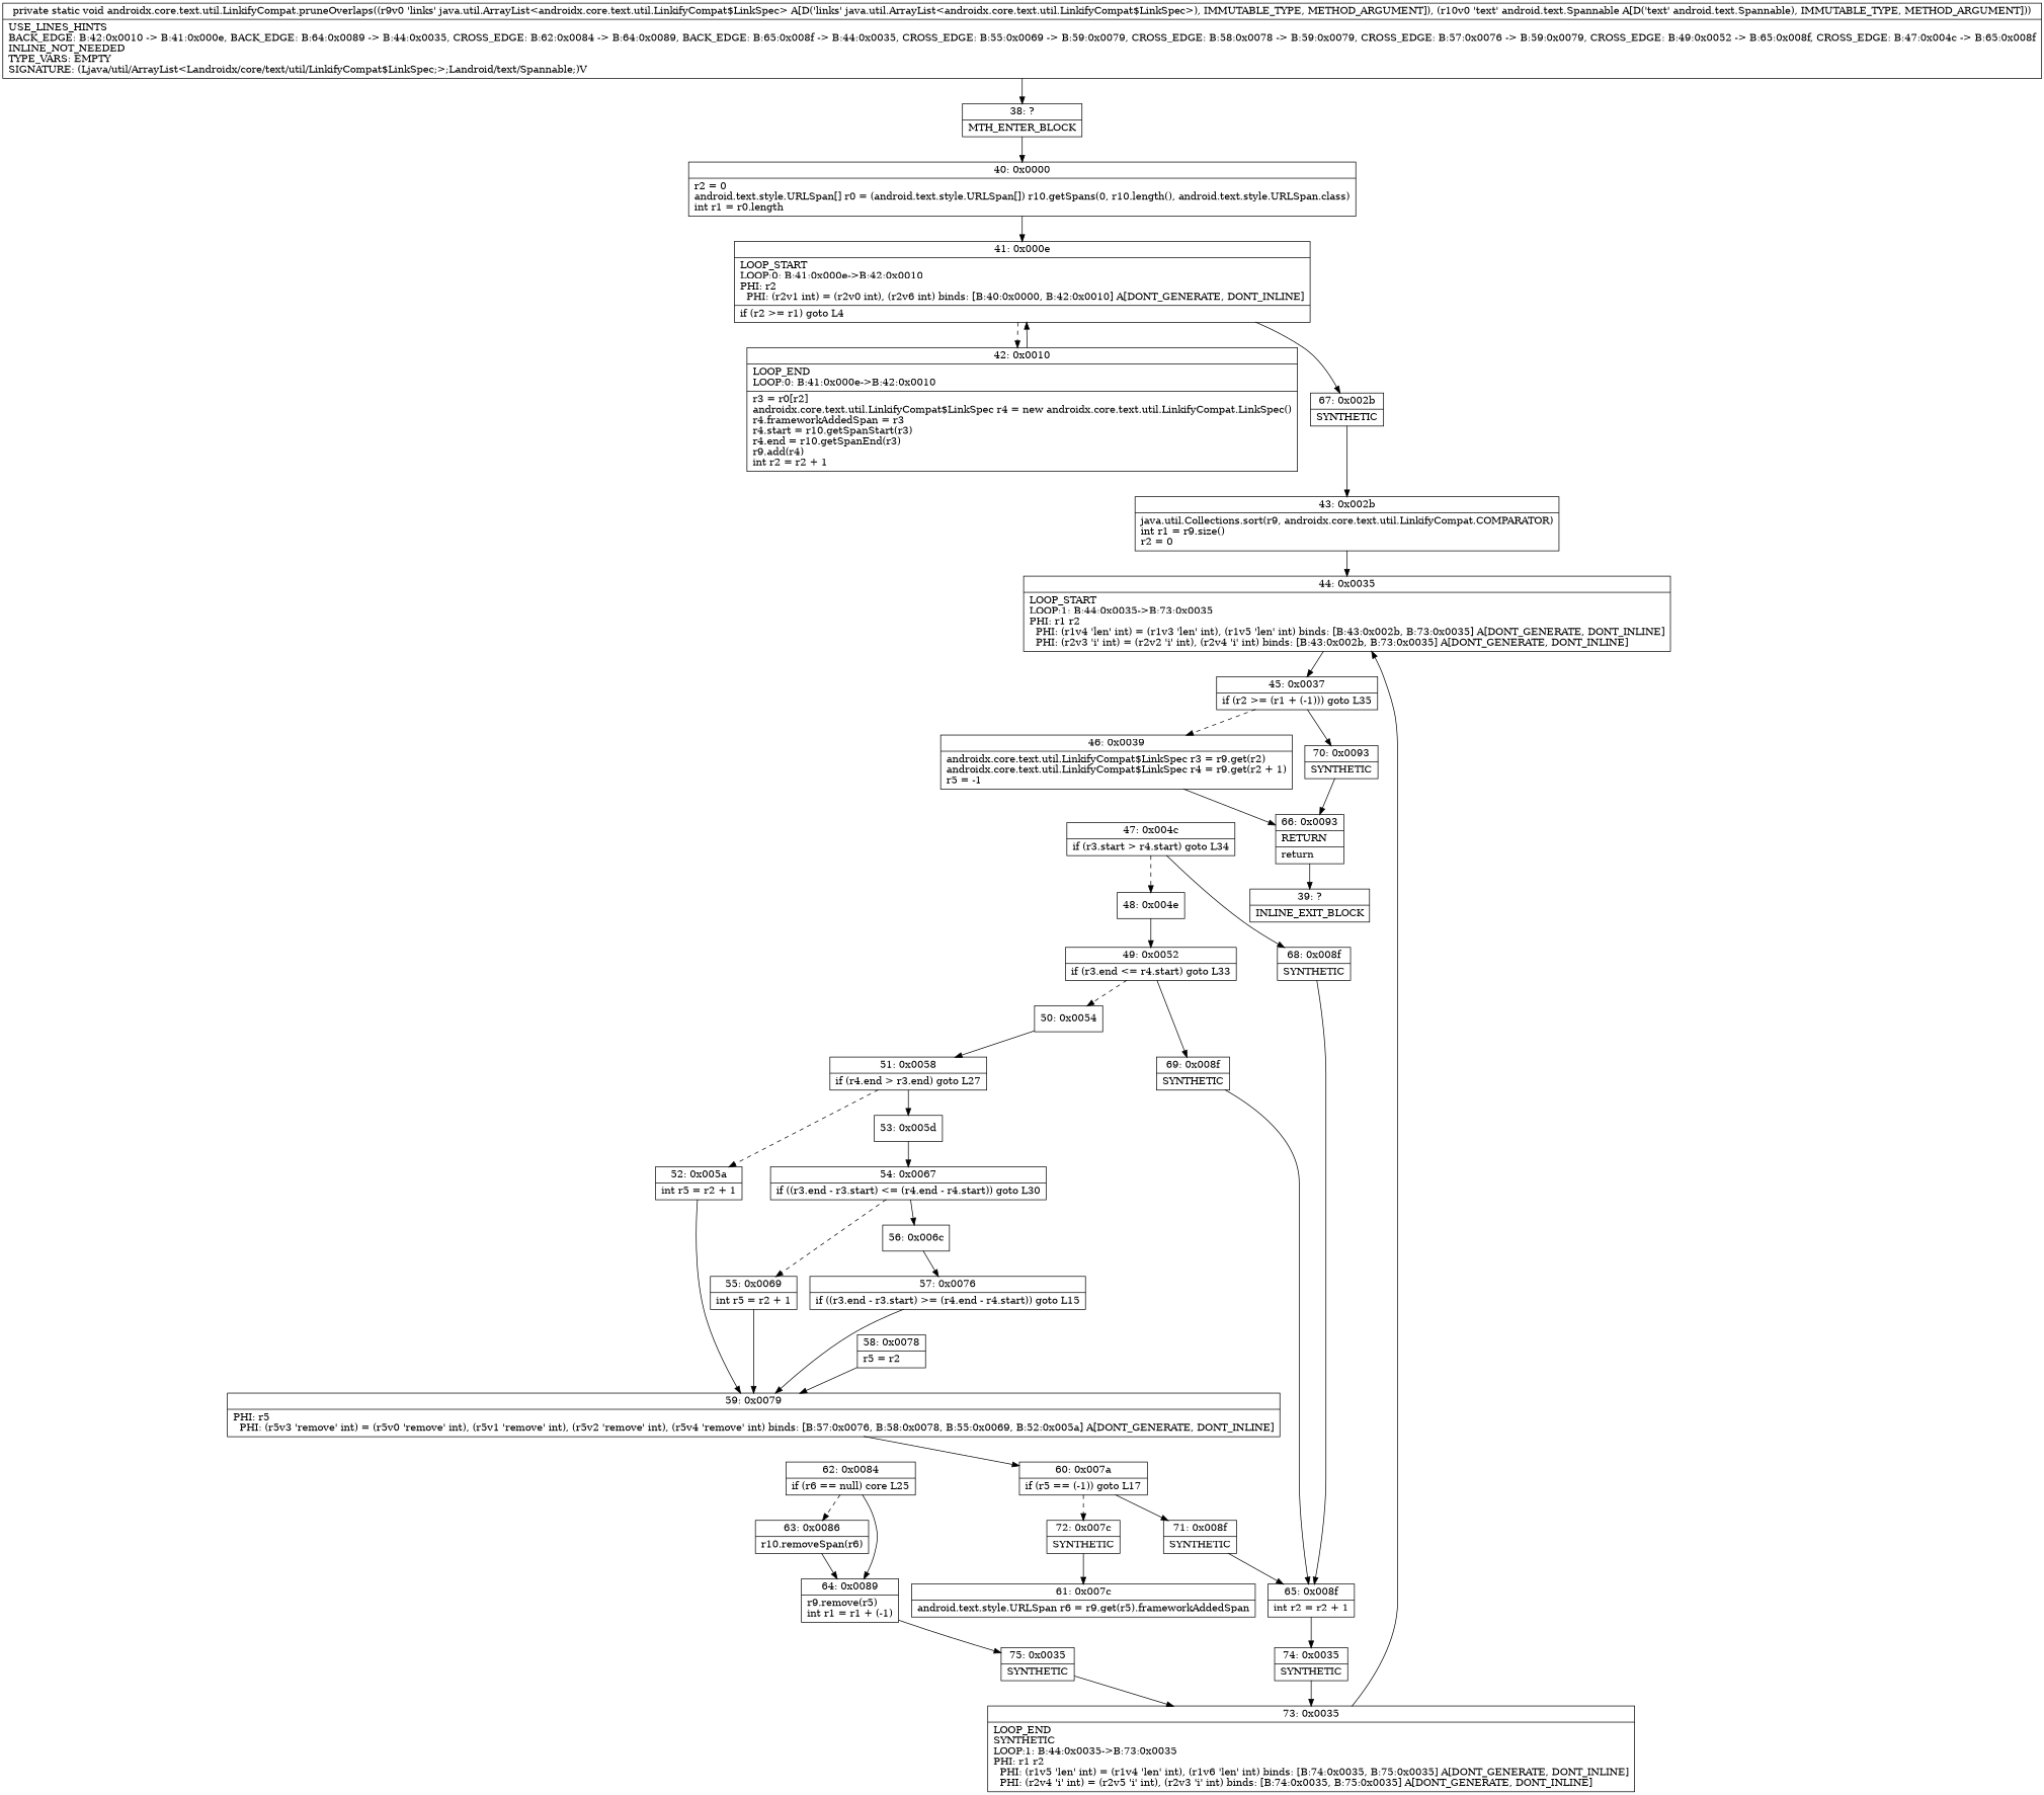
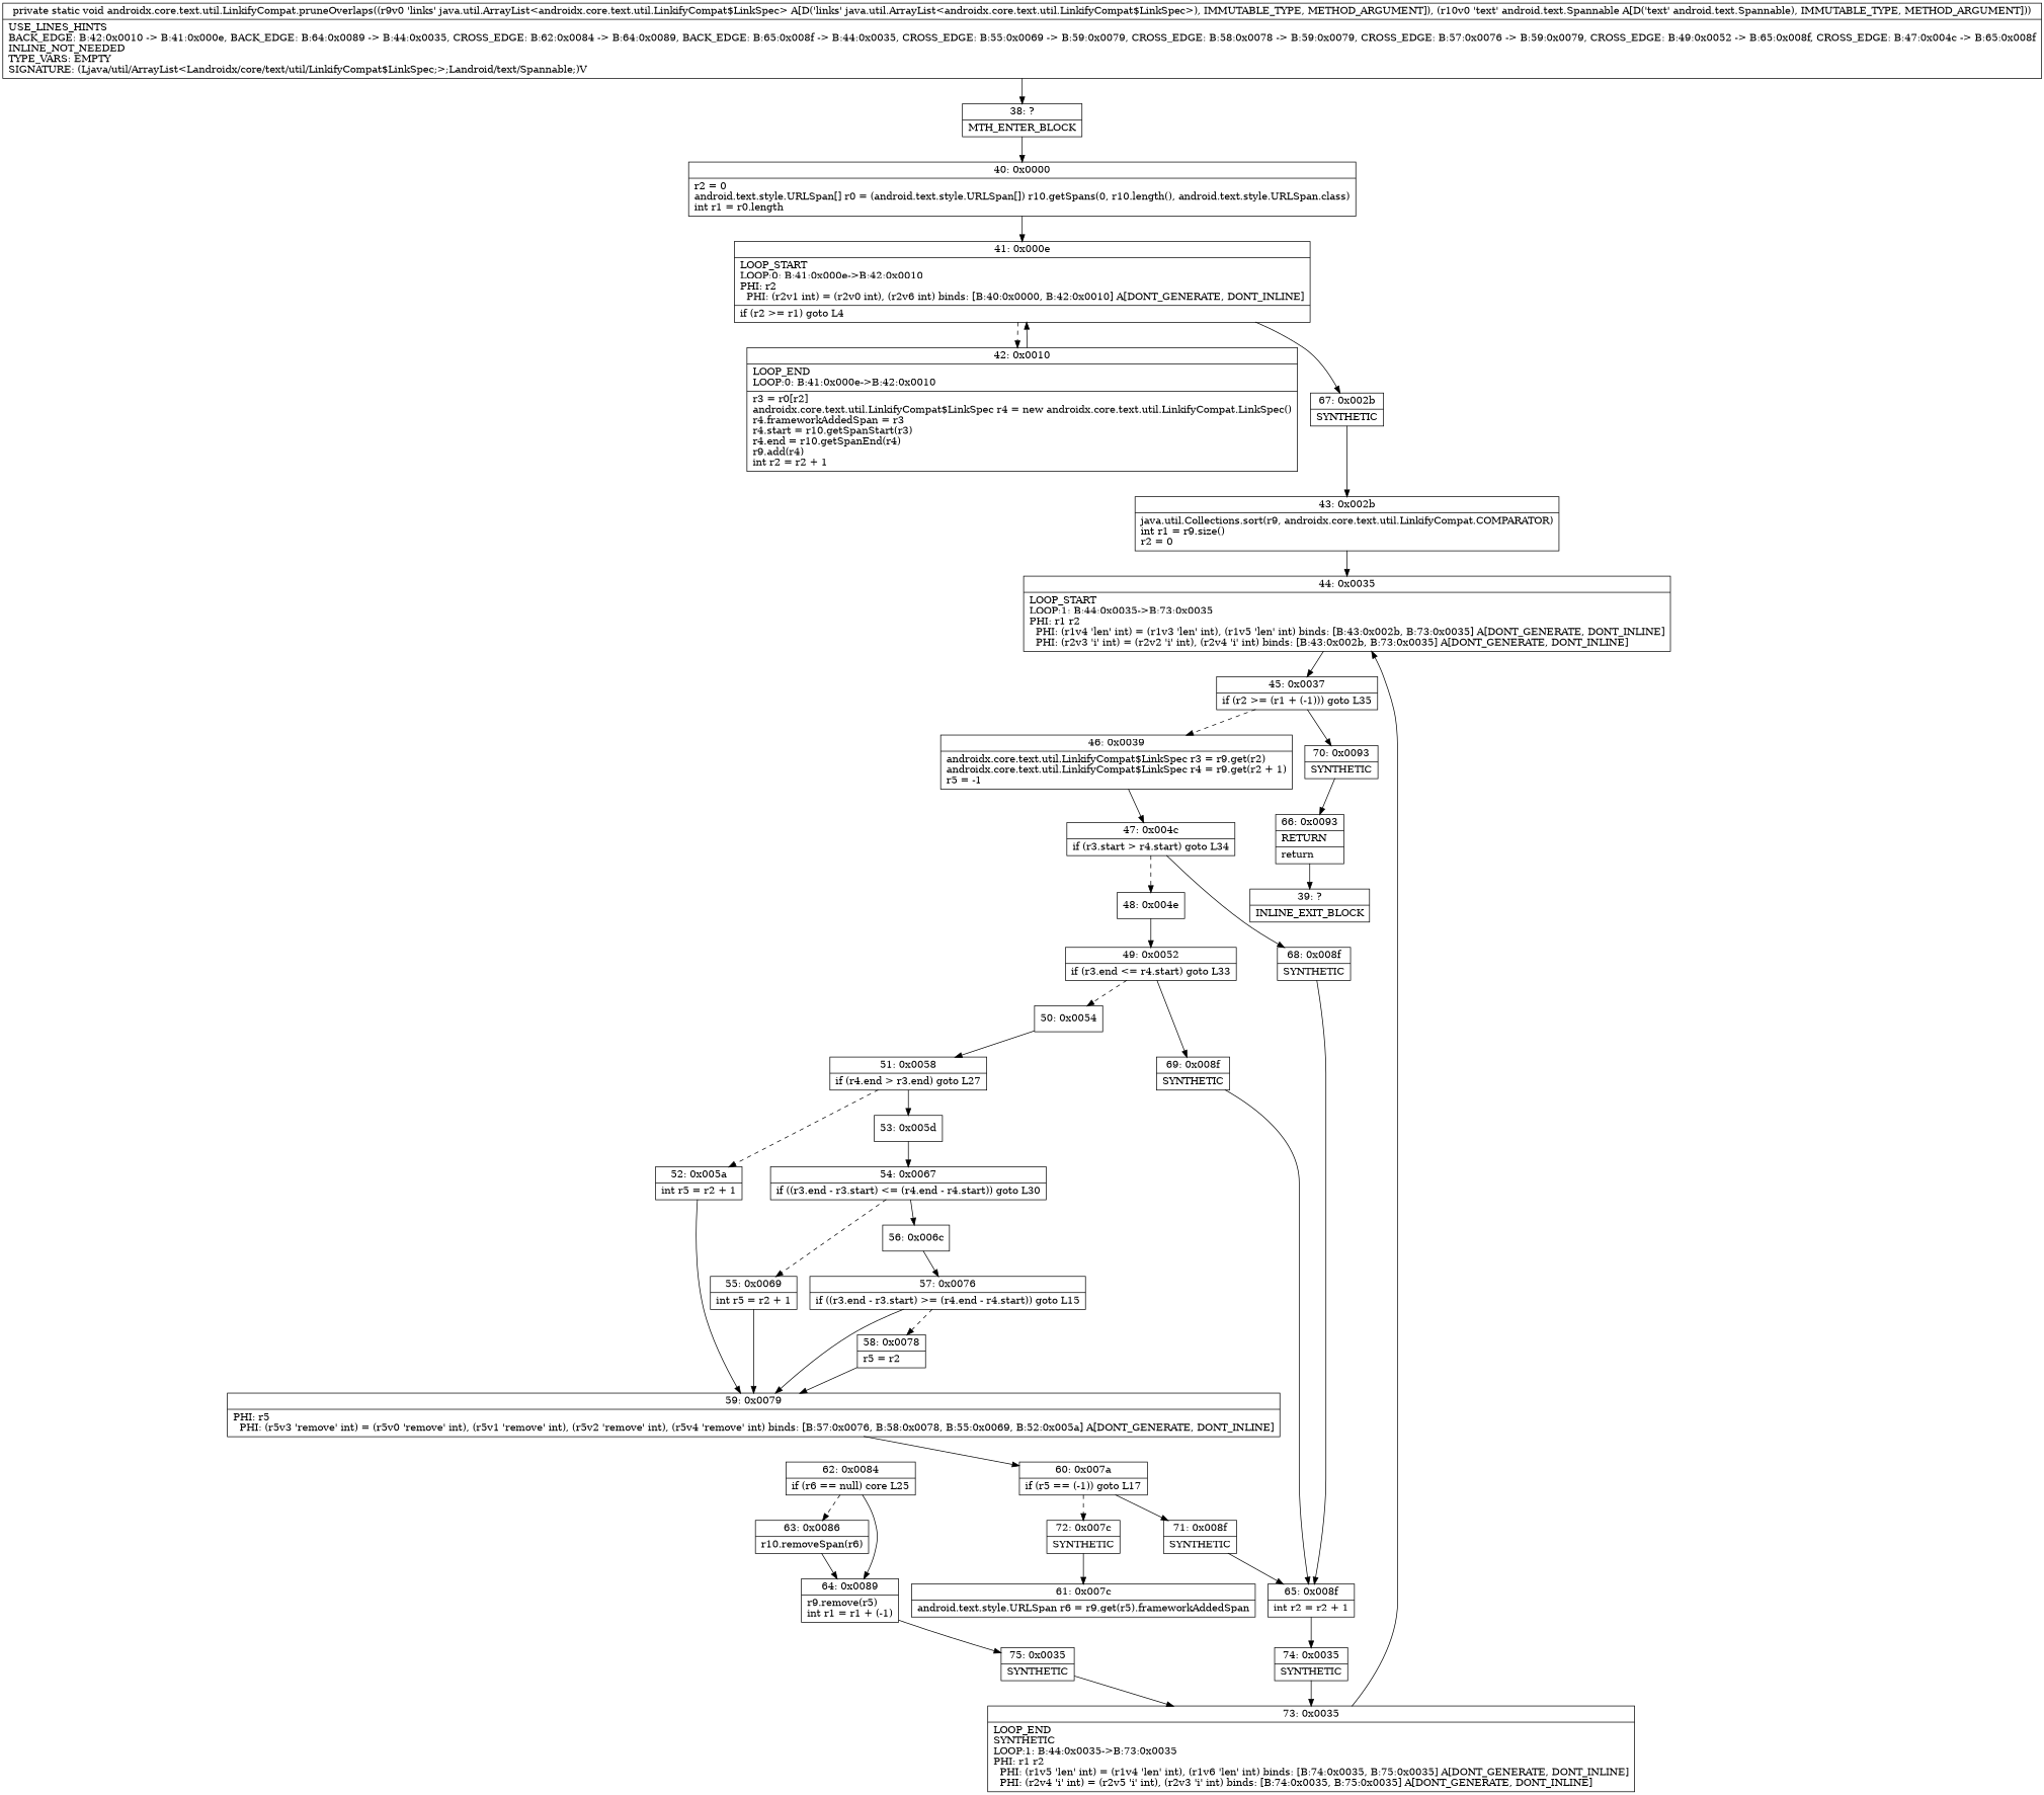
  digraph {
    node [shape=record]
    n1 [label="{38\:\ ?|MTH_ENTER_BLOCK\l}"]
    n2 [label="{40\:\ 0x0000|r2 = 0\landroid.text.style.URLSpan[] r0 = (android.text.style.URLSpan[]) r10.getSpans(0, r10.length(), android.text.style.URLSpan.class)\lint r1 = r0.length\l}"]
    n3 [label="{41\:\ 0x000e|LOOP_START\lLOOP:0: B:41:0x000e\-\>B:42:0x0010\lPHI: r2 \l  PHI: (r2v1 int) = (r2v0 int), (r2v6 int) binds: [B:40:0x0000, B:42:0x0010] A[DONT_GENERATE, DONT_INLINE]\l|if (r2 \>= r1) goto L4\l}"]
-   n4 [label="{42\:\ 0x0010|LOOP_END\lLOOP:0: B:41:0x000e\-\>B:42:0x0010\l|r3 = r0[r2]\landroidx.core.text.util.LinkifyCompat$LinkSpec r4 = new androidx.core.text.util.LinkifyCompat.LinkSpec()\lr4.frameworkAddedSpan = r3\lr4.start = r10.getSpanStart(r3)\lr4.end = r10.getSpanEnd(r3)\lr9.add(r4)\lint r2 = r2 + 1\l}"]
+   n4 [label="{42\:\ 0x0010|LOOP_END\lLOOP:0: B:41:0x000e\-\>B:42:0x0010\l|r3 = r0[r2]\landroidx.core.text.util.LinkifyCompat$LinkSpec r4 = new androidx.core.text.util.LinkifyCompat.LinkSpec()\lr4.frameworkAddedSpan = r3\lr4.start = r10.getSpanStart(r3)\lr4.end = r10.getSpanEnd(r4)\lr9.add(r4)\lint r2 = r2 + 1\l}"]
    n5 [label="{67\:\ 0x002b|SYNTHETIC\l}"]
    n6 [label="{43\:\ 0x002b|java.util.Collections.sort(r9, androidx.core.text.util.LinkifyCompat.COMPARATOR)\lint r1 = r9.size()\lr2 = 0\l}"]
    n7 [label="{44\:\ 0x0035|LOOP_START\lLOOP:1: B:44:0x0035\-\>B:73:0x0035\lPHI: r1 r2 \l  PHI: (r1v4 'len' int) = (r1v3 'len' int), (r1v5 'len' int) binds: [B:43:0x002b, B:73:0x0035] A[DONT_GENERATE, DONT_INLINE]\l  PHI: (r2v3 'i' int) = (r2v2 'i' int), (r2v4 'i' int) binds: [B:43:0x002b, B:73:0x0035] A[DONT_GENERATE, DONT_INLINE]\l}"]
    n8 [label="{45\:\ 0x0037|if (r2 \>= (r1 + (\-1))) goto L35\l}"]
    n9 [label="{46\:\ 0x0039|androidx.core.text.util.LinkifyCompat$LinkSpec r3 = r9.get(r2)\landroidx.core.text.util.LinkifyCompat$LinkSpec r4 = r9.get(r2 + 1)\lr5 = \-1\l}"]
    n10 [label="{70\:\ 0x0093|SYNTHETIC\l}"]
    n11 [label="{47\:\ 0x004c|if (r3.start \> r4.start) goto L34\l}"]
    n12 [label="{66\:\ 0x0093|RETURN\l|return\l}"]
    n13 [label="{48\:\ 0x004e}"]
    n14 [label="{68\:\ 0x008f|SYNTHETIC\l}"]
    n15 [label="{49\:\ 0x0052|if (r3.end \<= r4.start) goto L33\l}"]
    n16 [label="{65\:\ 0x008f|int r2 = r2 + 1\l}"]
    n17 [label="{50\:\ 0x0054}"]
    n18 [label="{69\:\ 0x008f|SYNTHETIC\l}"]
    n19 [label="{51\:\ 0x0058|if (r4.end \> r3.end) goto L27\l}"]
    n20 [label="{52\:\ 0x005a|int r5 = r2 + 1\l}"]
    n21 [label="{53\:\ 0x005d}"]
    n22 [label="{59\:\ 0x0079|PHI: r5 \l  PHI: (r5v3 'remove' int) = (r5v0 'remove' int), (r5v1 'remove' int), (r5v2 'remove' int), (r5v4 'remove' int) binds: [B:57:0x0076, B:58:0x0078, B:55:0x0069, B:52:0x005a] A[DONT_GENERATE, DONT_INLINE]\l}"]
    n23 [label="{54\:\ 0x0067|if ((r3.end \- r3.start) \<= (r4.end \- r4.start)) goto L30\l}"]
    n24 [label="{60\:\ 0x007a|if (r5 == (\-1)) goto L17\l}"]
    n25 [label="{71\:\ 0x008f|SYNTHETIC\l}"]
    n26 [label="{72\:\ 0x007c|SYNTHETIC\l}"]
    n27 [label="{61\:\ 0x007c|android.text.style.URLSpan r6 = r9.get(r5).frameworkAddedSpan\l}"]
    n28 [label="{74\:\ 0x0035|SYNTHETIC\l}"]
    n29 [label="{73\:\ 0x0035|LOOP_END\lSYNTHETIC\lLOOP:1: B:44:0x0035\-\>B:73:0x0035\lPHI: r1 r2 \l  PHI: (r1v5 'len' int) = (r1v4 'len' int), (r1v6 'len' int) binds: [B:74:0x0035, B:75:0x0035] A[DONT_GENERATE, DONT_INLINE]\l  PHI: (r2v4 'i' int) = (r2v5 'i' int), (r2v3 'i' int) binds: [B:74:0x0035, B:75:0x0035] A[DONT_GENERATE, DONT_INLINE]\l}"]
    n30 [label="{62\:\ 0x0084|if (r6 == null) core L25\l}"]
    n31 [label="{63\:\ 0x0086|r10.removeSpan(r6)\l}"]
    n32 [label="{64\:\ 0x0089|r9.remove(r5)\lint r1 = r1 + (\-1)\l}"]
    n33 [label="{75\:\ 0x0035|SYNTHETIC\l}"]
    n34 [label="{55\:\ 0x0069|int r5 = r2 + 1\l}"]
    n35 [label="{56\:\ 0x006c}"]
    n36 [label="{57\:\ 0x0076|if ((r3.end \- r3.start) \>= (r4.end \- r4.start)) goto L15\l}"]
    n37 [label="{58\:\ 0x0078|r5 = r2\l}"]
    n38 [label="{39\:\ ?|INLINE_EXIT_BLOCK\l}"]
    n39 [label="{private static void androidx.core.text.util.LinkifyCompat.pruneOverlaps((r9v0 'links' java.util.ArrayList\<androidx.core.text.util.LinkifyCompat$LinkSpec\> A[D('links' java.util.ArrayList\<androidx.core.text.util.LinkifyCompat$LinkSpec\>), IMMUTABLE_TYPE, METHOD_ARGUMENT]), (r10v0 'text' android.text.Spannable A[D('text' android.text.Spannable), IMMUTABLE_TYPE, METHOD_ARGUMENT]))  | USE_LINES_HINTS\lBACK_EDGE: B:42:0x0010 \-\> B:41:0x000e, BACK_EDGE: B:64:0x0089 \-\> B:44:0x0035, CROSS_EDGE: B:62:0x0084 \-\> B:64:0x0089, BACK_EDGE: B:65:0x008f \-\> B:44:0x0035, CROSS_EDGE: B:55:0x0069 \-\> B:59:0x0079, CROSS_EDGE: B:58:0x0078 \-\> B:59:0x0079, CROSS_EDGE: B:57:0x0076 \-\> B:59:0x0079, CROSS_EDGE: B:49:0x0052 \-\> B:65:0x008f, CROSS_EDGE: B:47:0x004c \-\> B:65:0x008f\lINLINE_NOT_NEEDED\lTYPE_VARS: EMPTY\lSIGNATURE: (Ljava\/util\/ArrayList\<Landroidx\/core\/text\/util\/LinkifyCompat$LinkSpec;\>;Landroid\/text\/Spannable;)V\l}"]
    n1 -> n2
    n2 -> n3
    n3 -> n4 [style=dashed]
    n3 -> n5
    n4 -> n3
    n5 -> n6
    n6 -> n7
    n7 -> n8
    n8 -> n9 [style=dashed]
    n8 -> n10
-   n9 -> n12
+   n9 -> n11
    n10 -> n12
    n11 -> n13 [style=dashed]
    n11 -> n14
    n12 -> n38
    n13 -> n15
    n14 -> n16
    n15 -> n17 [style=dashed]
    n15 -> n18
    n16 -> n28
    n17 -> n19
    n18 -> n16
    n19 -> n20 [style=dashed]
    n19 -> n21
    n20 -> n22
    n21 -> n23
    n22 -> n24
    n23 -> n34 [style=dashed]
    n23 -> n35
    n24 -> n25
    n24 -> n26 [style=dashed]
    n25 -> n16
    n26 -> n27
    n28 -> n29
    n29 -> n7
    n30 -> n31 [style=dashed]
    n30 -> n32
    n31 -> n32
    n32 -> n33
    n33 -> n29
    n34 -> n22
    n35 -> n36
    n36 -> n22
+   n36 -> n37 [style=dashed]
    n37 -> n22
    n39 -> n1
  }
